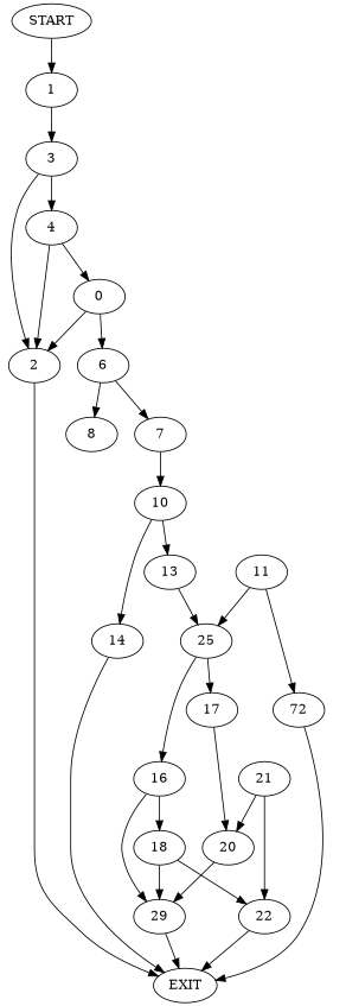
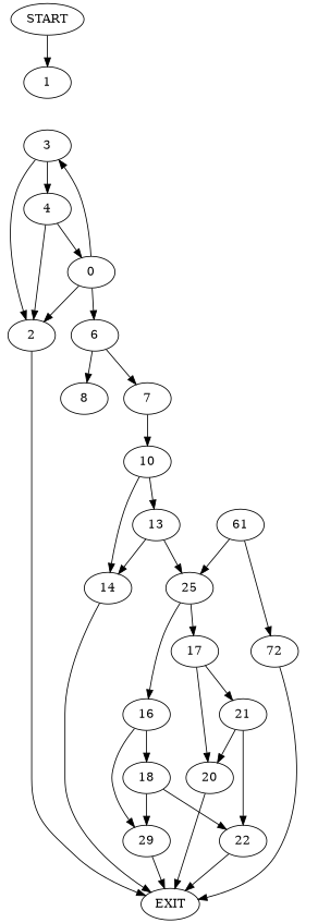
  digraph {
    n1 [label=START]
    1
    3
    n4 [label=EXIT]
    2
    4
    n7 [label=0]
    6
    7
    8
    10
    13
    14
    n14 [label=72]
-   11
+   11 [label=61]
    n16 [label=25]
    16
    17
    18
    n20 [label=29]
    20
    21
    22
    n1 -> 1
-   1 -> 3
+   n7 -> 3
    3 -> 2
    3 -> 4
    2 -> n4
    4 -> 2
    4 -> n7
    n7 -> 2
    n7 -> 6
    6 -> 7
    6 -> 8
    7 -> 10
    10 -> 13
    10 -> 14
+   13 -> 14
    13 -> n16
    14 -> n4
    n14 -> n4
    11 -> n14
    11 -> n16
    n16 -> 16
    n16 -> 17
    16 -> 18
    16 -> n20
    17 -> 20
+   17 -> 21
    18 -> n20
    18 -> 22
    n20 -> n4
-   20 -> n20
+   20 -> n4
    21 -> 20
    21 -> 22
    22 -> n4
  }
